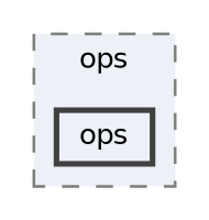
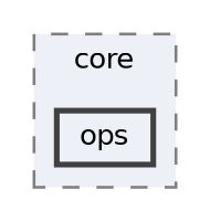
  digraph {
    compound=true
    n1 [color=grey25 fillcolor="#edf0f7" fontname=Helvetica fontsize=10 height=0.2 label=ops shape=box style="filled,bold" width=0.4]
    subgraph cluster_1 {
      bgcolor="#edf0f7"
      fontname=Helvetica
      fontsize=10
-     label=ops
+     label=core
      pencolor=grey50
      style="filled,dashed"
      n1
    }
  }
